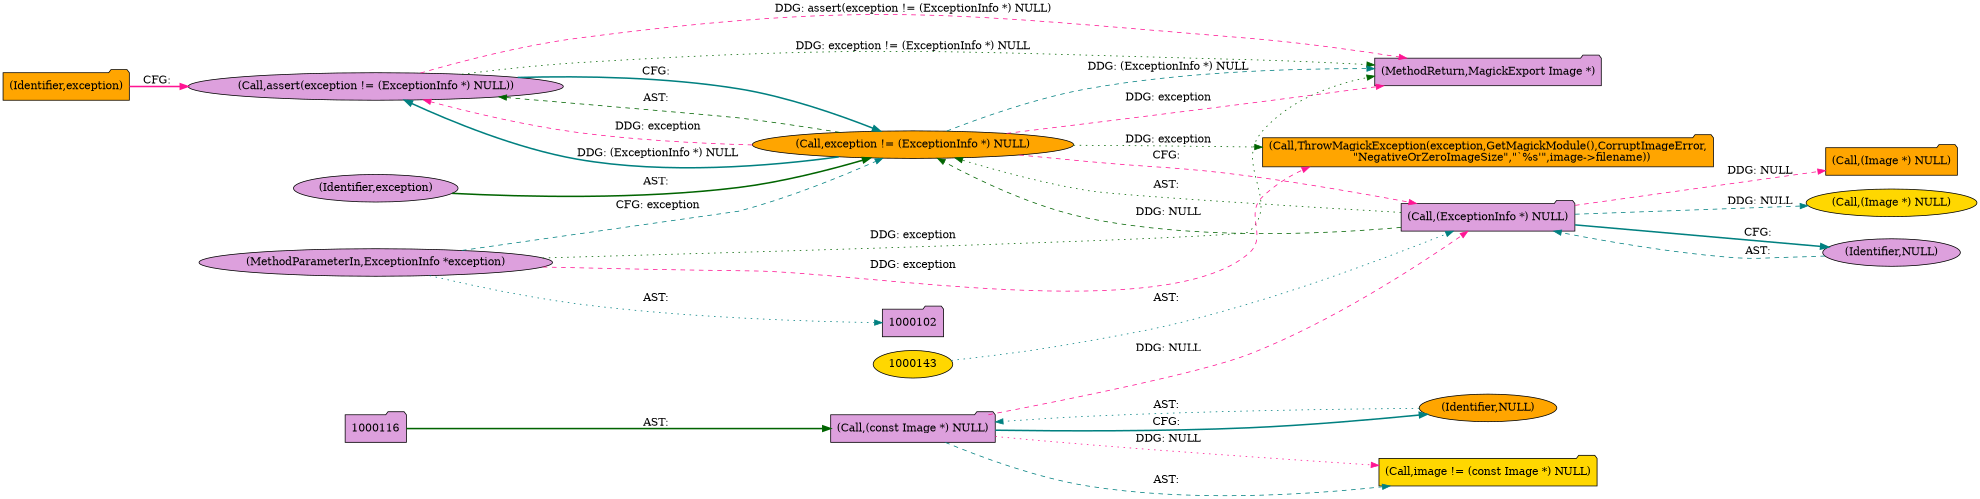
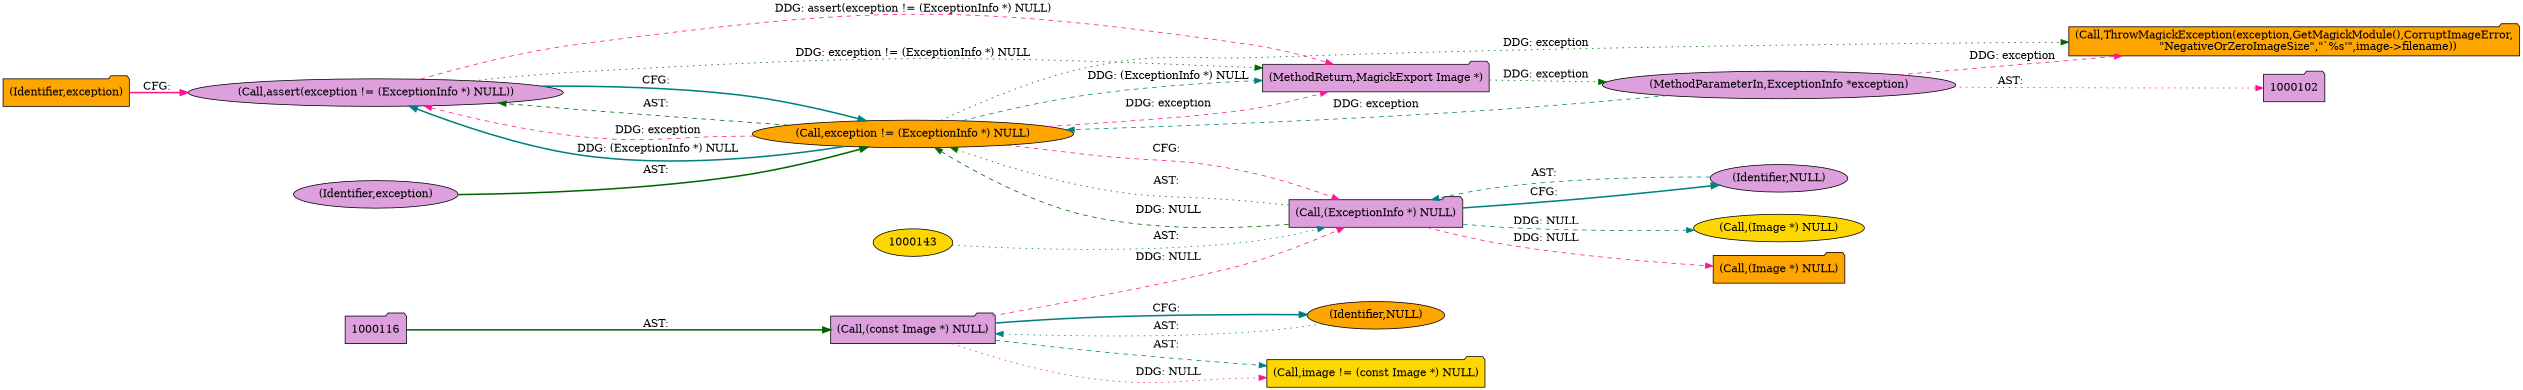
  digraph {
    rankdir=LR
    node [fillcolor=plum shape=folder style=filled]
    edge [color=teal style=dashed]
    n1 [label="(Call,assert(exception != (ExceptionInfo *) NULL))" shape=ellipse]
    n2 [fillcolor=orange label="(Call,exception != (ExceptionInfo *) NULL)" shape=ellipse]
    n3 [label="(MethodReturn,MagickExport Image *)"]
    n4 [label="(Call,(ExceptionInfo *) NULL)"]
    n5 [fillcolor=orange label="(Call,ThrowMagickException(exception,GetMagickModule(),CorruptImageError,\n        \"NegativeOrZeroImageSize\",\"`%s'\",image->filename))"]
    n6 [fillcolor=orange label="(Call,(Image *) NULL)"]
    n7 [fillcolor=gold label="(Call,(Image *) NULL)" shape=ellipse]
    n8 [label="(Identifier,NULL)" shape=ellipse]
    n9 [label="(MethodParameterIn,ExceptionInfo *exception)" shape=ellipse]
    1000102
    n11 [label="(Call,(const Image *) NULL)"]
    n12 [fillcolor=orange label="(Identifier,NULL)" shape=ellipse]
    n13 [fillcolor=gold label="(Call,image != (const Image *) NULL)"]
    n14 [label="(Identifier,exception)" shape=ellipse]
    n15 [fillcolor=orange label="(Identifier,exception)"]
    1000143 [fillcolor=gold shape=ellipse]
    1000116
    n1 -> n2 [label="CFG: " style=bold]
    n1 -> n3 [color=deeppink label="DDG: assert(exception != (ExceptionInfo *) NULL)"]
    n1 -> n3 [color=darkgreen label="DDG: exception != (ExceptionInfo *) NULL" style=dotted]
    n2 -> n1 [color=darkgreen label="AST: "]
    n2 -> n1 [color=deeppink label="DDG: exception"]
    n2 -> n1 [label="DDG: (ExceptionInfo *) NULL" style=bold]
    n2 -> n3 [label="DDG: (ExceptionInfo *) NULL"]
    n2 -> n3 [color=deeppink label="DDG: exception"]
    n2 -> n4 [color=deeppink label="CFG: "]
    n2 -> n5 [color=darkgreen label="DDG: exception" style=dotted]
    n4 -> n2 [color=darkgreen label="AST: " style=dotted]
    n4 -> n2 [color=darkgreen label="DDG: NULL"]
    n4 -> n6 [color=deeppink label="DDG: NULL"]
    n4 -> n7 [label="DDG: NULL"]
    n4 -> n8 [label="CFG: " style=bold]
    n8 -> n4 [label="AST: "]
-   n9 -> n2 [label="CFG: exception"]
-   n9 -> n3 [color=darkgreen label="DDG: exception" style=dotted]
+   n9 -> n2 [label="DDG: exception"]
+   n3 -> n9 [color=darkgreen label="DDG: exception" style=dotted]
    n9 -> n5 [color=deeppink label="DDG: exception"]
-   n9 -> 1000102 [label="AST: " style=dotted]
+   n9 -> 1000102 [color=deeppink label="AST: " style=dotted]
    n11 -> n4 [color=deeppink label="DDG: NULL"]
    n11 -> n12 [label="CFG: " style=bold]
    n11 -> n13 [label="AST: "]
    n11 -> n13 [color=deeppink label="DDG: NULL" style=dotted]
    n12 -> n11 [label="AST: " style=dotted]
    n14 -> n2 [color=darkgreen label="AST: " style=bold]
    n15 -> n1 [color=deeppink label="CFG: " style=bold]
    1000143 -> n4 [label="AST: " style=dotted]
    1000116 -> n11 [color=darkgreen label="AST: " style=bold]
  }
